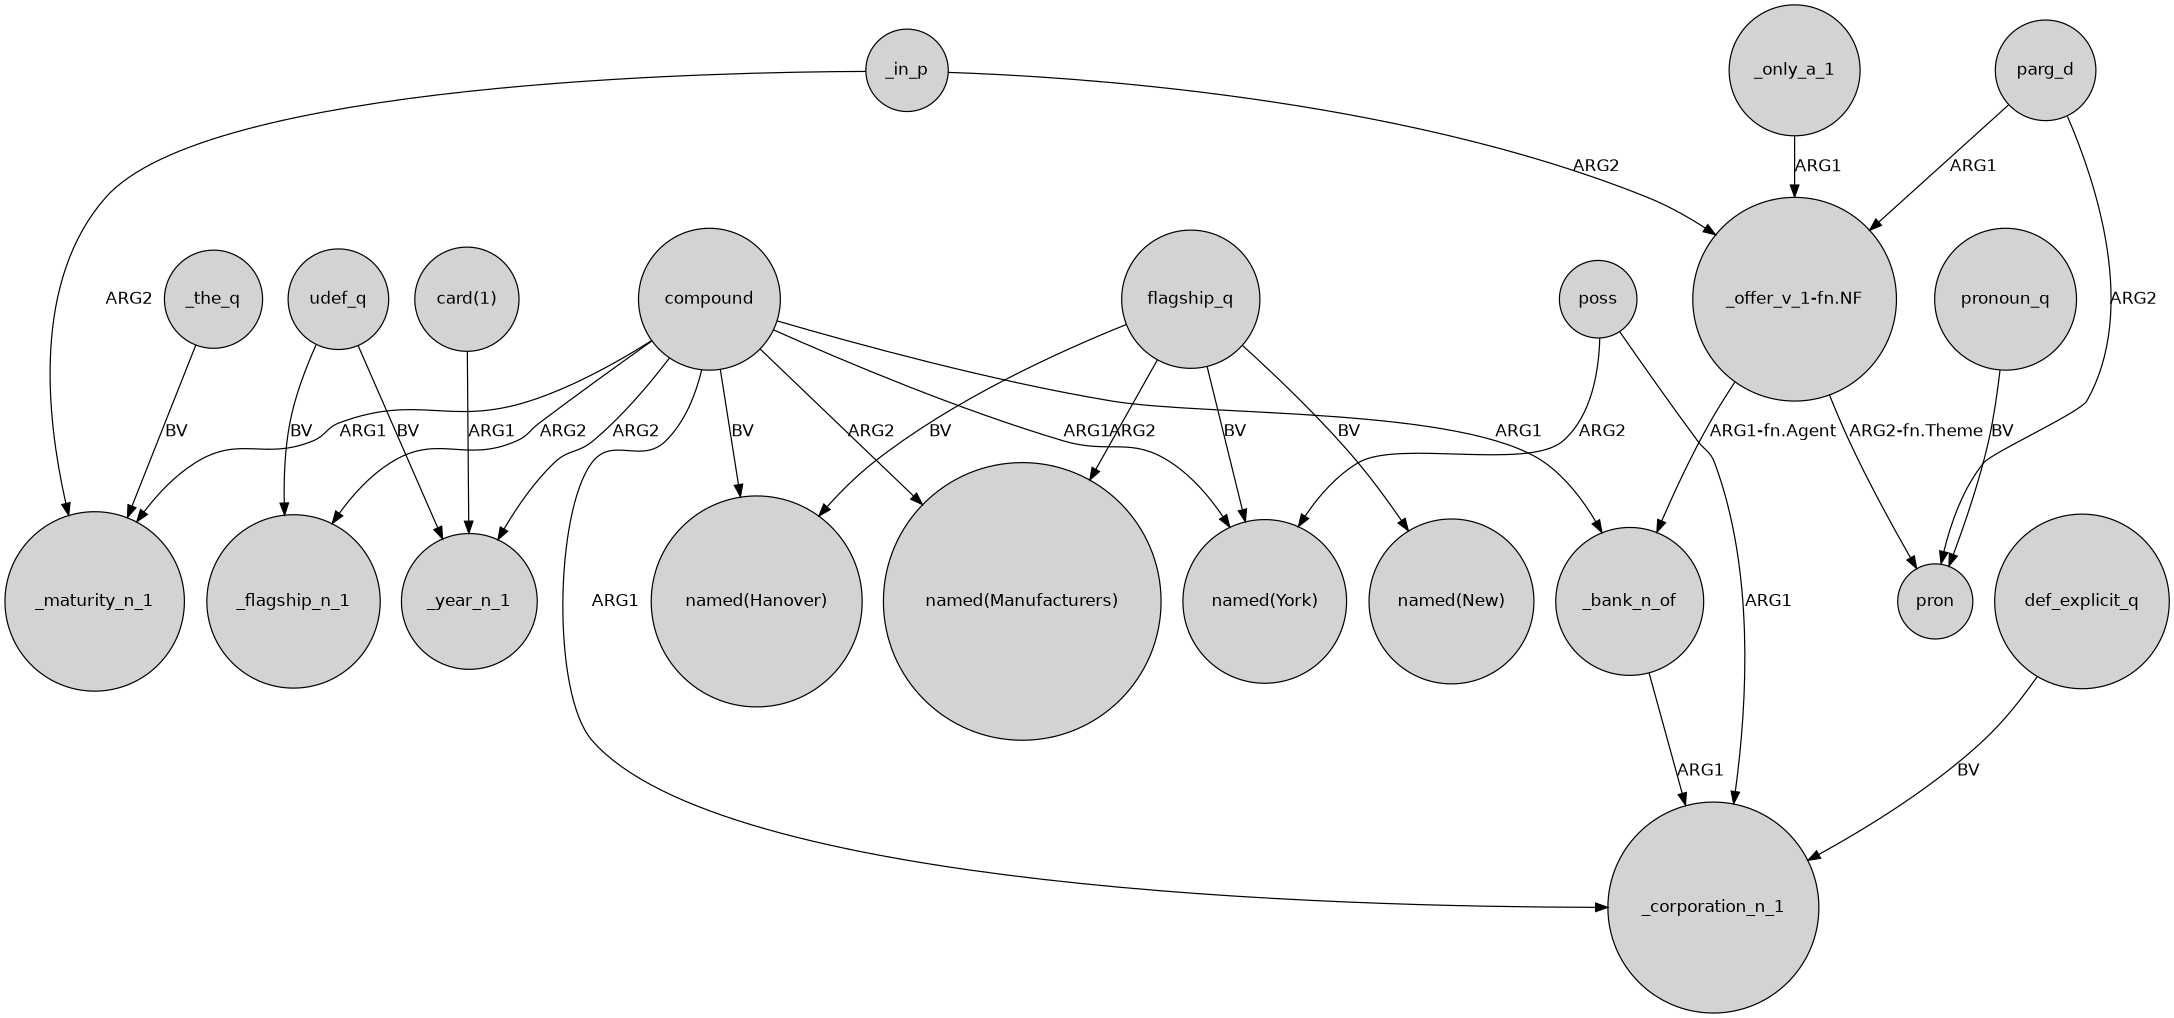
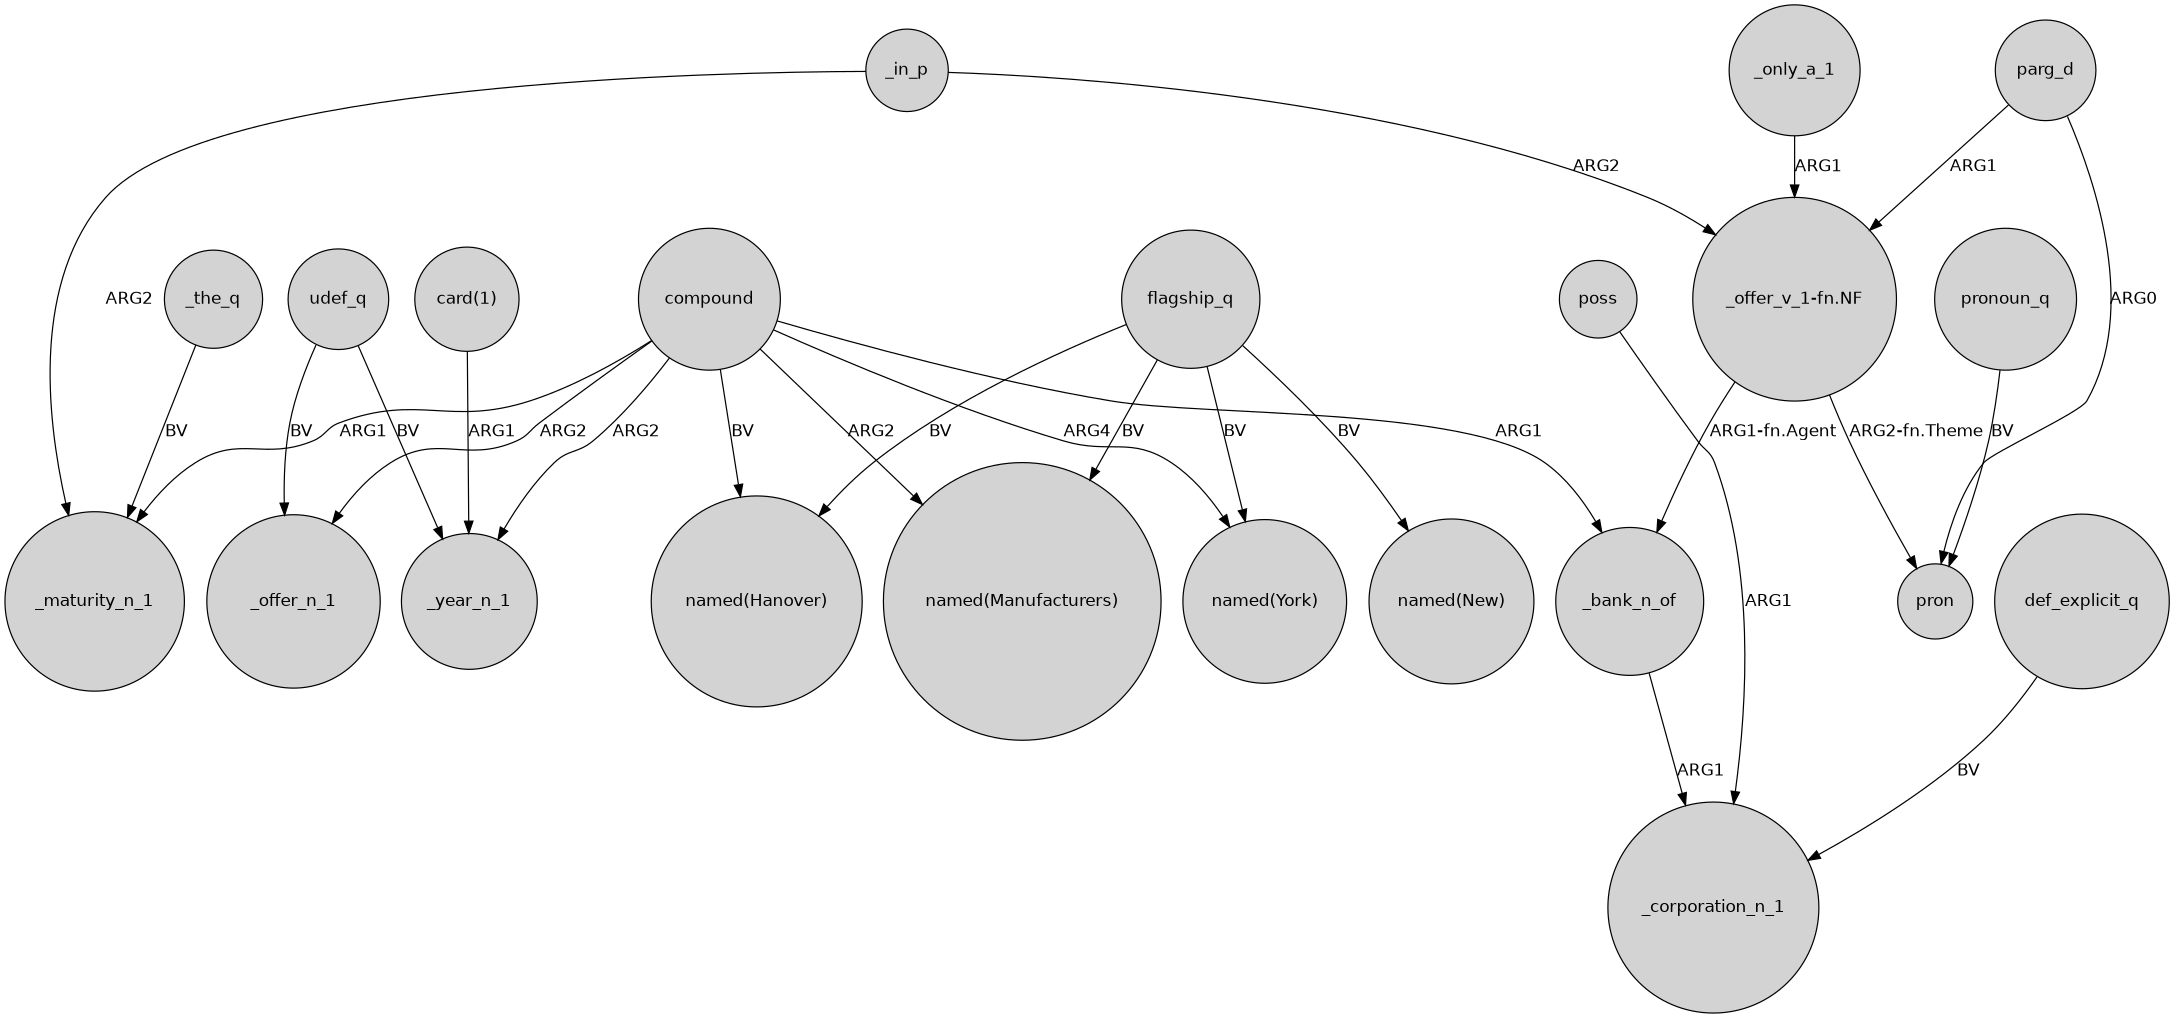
  digraph {
    fontname="DejaVu Sans"
    node [fontname="DejaVu Sans" shape=circle style=filled]
    edge [fontname="DejaVu Sans"]
    _in_p
    "_offer_v_1-fn.NF"
    _maturity_n_1
    _bank_n_of
    pron
    _corporation_n_1
    compound
-   _flagship_n_1
+   _flagship_n_1 [label=_offer_n_1]
    "named(Manufacturers)"
    "named(York)"
    "named(Hanover)"
    _year_n_1
    n13 [label=flagship_q]
    "named(New)"
    poss
    parg_d
    pronoun_q
    _the_q
    def_explicit_q
    "card(1)"
    udef_q
    _only_a_1
    _in_p -> "_offer_v_1-fn.NF" [label=ARG2]
    _in_p -> _maturity_n_1 [label=ARG2]
    "_offer_v_1-fn.NF" -> _bank_n_of [label="ARG1-fn.Agent"]
    "_offer_v_1-fn.NF" -> pron [label="ARG2-fn.Theme"]
    _bank_n_of -> _corporation_n_1 [label=ARG1]
    compound -> _maturity_n_1 [label=ARG1]
    compound -> _bank_n_of [label=ARG1]
-   compound -> _corporation_n_1 [label=ARG1]
    compound -> _flagship_n_1 [label=ARG2]
    compound -> "named(Manufacturers)" [label=ARG2]
-   compound -> "named(York)" [label=ARG1]
+   compound -> "named(York)" [label=ARG4]
    compound -> "named(Hanover)" [label=BV]
    compound -> _year_n_1 [label=ARG2]
-   n13 -> "named(Manufacturers)" [label=ARG2]
+   n13 -> "named(Manufacturers)" [label=BV]
    n13 -> "named(York)" [label=BV]
    n13 -> "named(Hanover)" [label=BV]
    n13 -> "named(New)" [label=BV]
    poss -> _corporation_n_1 [label=ARG1]
-   poss -> "named(York)" [label=ARG2]
    parg_d -> "_offer_v_1-fn.NF" [label=ARG1]
-   parg_d -> pron [label=ARG2]
+   parg_d -> pron [label=ARG0]
    pronoun_q -> pron [label=BV]
    _the_q -> _maturity_n_1 [label=BV]
    def_explicit_q -> _corporation_n_1 [label=BV]
    "card(1)" -> _year_n_1 [label=ARG1]
    udef_q -> _flagship_n_1 [label=BV]
    udef_q -> _year_n_1 [label=BV]
    _only_a_1 -> "_offer_v_1-fn.NF" [label=ARG1]
  }
